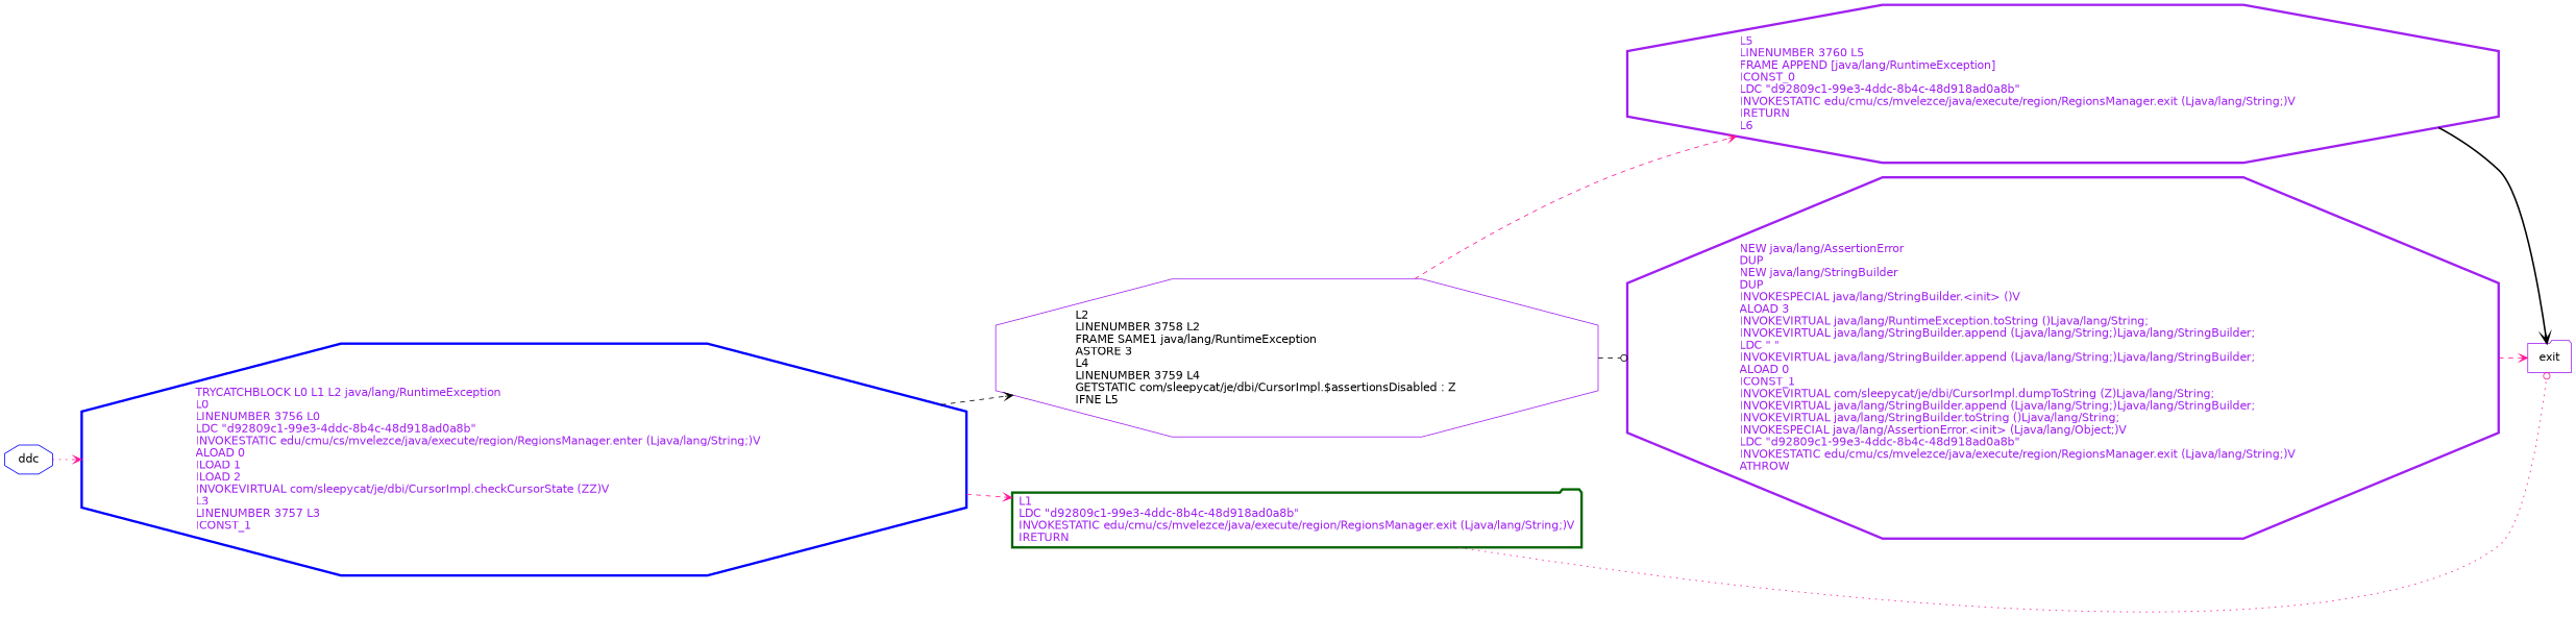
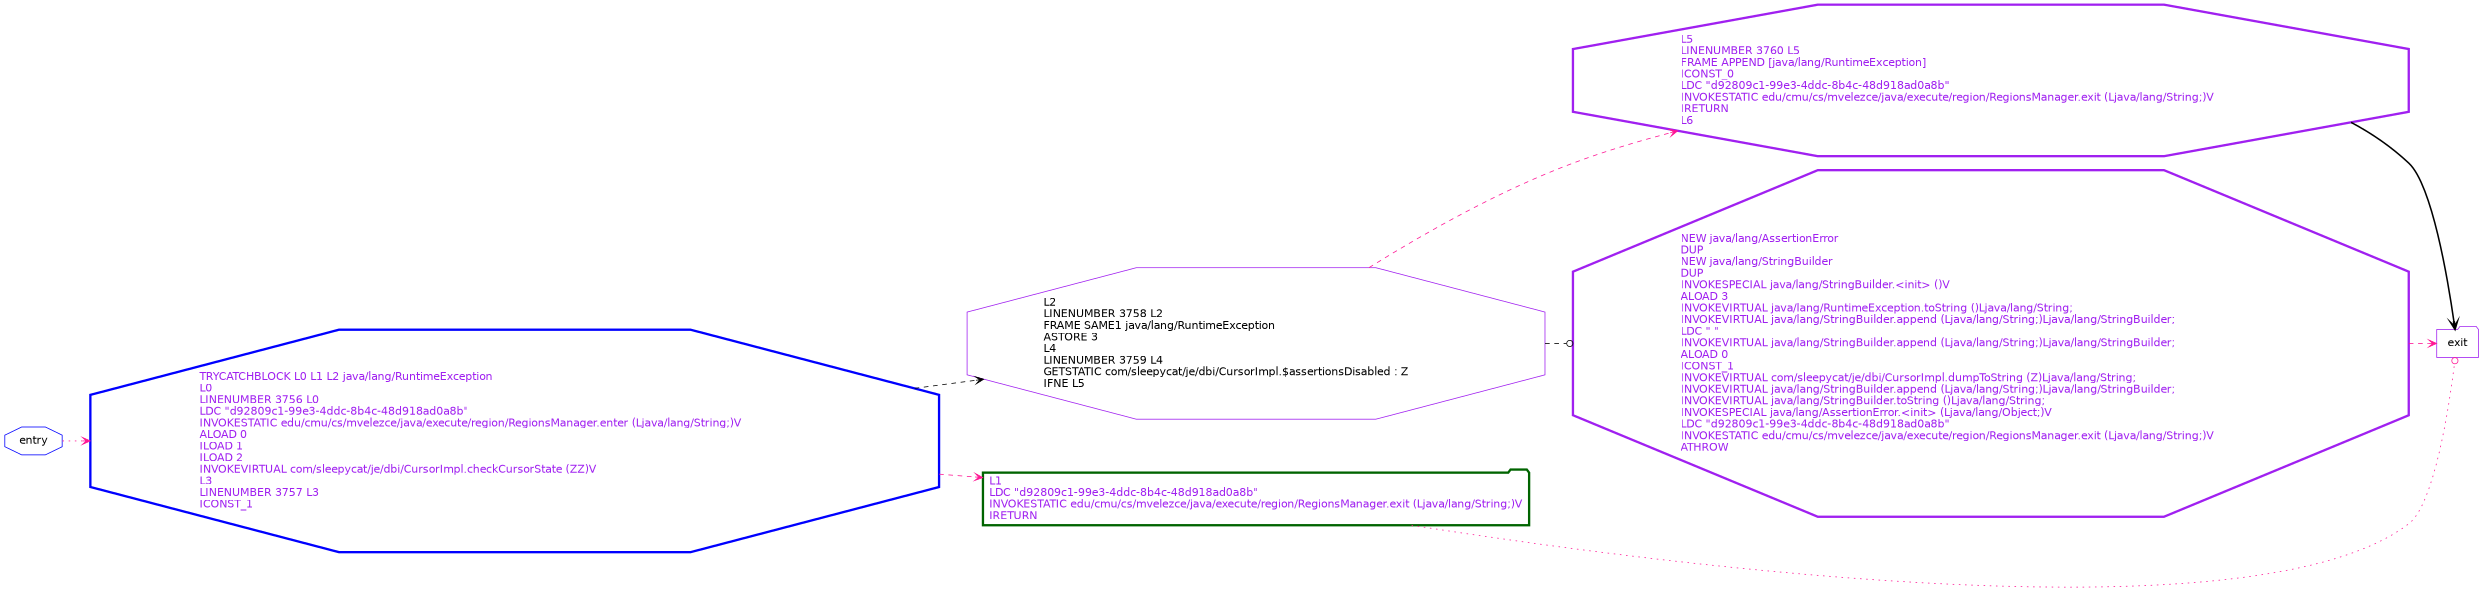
  digraph {
    rankdir=LR
    fontname="DejaVu Sans"
    node [shape=octagon color=purple fontname="DejaVu Sans" fontcolor=purple penwidth=3]
    edge [color=deeppink style=dashed arrowhead=vee fontname="DejaVu Sans"]
    n1 [label="L2\lLINENUMBER 3758 L2\lFRAME SAME1 java/lang/RuntimeException\lASTORE 3\lL4\lLINENUMBER 3759 L4\lGETSTATIC com/sleepycat/je/dbi/CursorImpl.$assertionsDisabled : Z\lIFNE L5\l" fontcolor="" penwidth=""]
    n2 [label="L5\lLINENUMBER 3760 L5\lFRAME APPEND [java/lang/RuntimeException]\lICONST_0\lLDC \"d92809c1-99e3-4ddc-8b4c-48d918ad0a8b\"\lINVOKESTATIC edu/cmu/cs/mvelezce/java/execute/region/RegionsManager.exit (Ljava/lang/String;)V\lIRETURN\lL6\l"]
    n3 [label="NEW java/lang/AssertionError\lDUP\lNEW java/lang/StringBuilder\lDUP\lINVOKESPECIAL java/lang/StringBuilder.\<init\> ()V\lALOAD 3\lINVOKEVIRTUAL java/lang/RuntimeException.toString ()Ljava/lang/String;\lINVOKEVIRTUAL java/lang/StringBuilder.append (Ljava/lang/String;)Ljava/lang/StringBuilder;\lLDC \" \"\lINVOKEVIRTUAL java/lang/StringBuilder.append (Ljava/lang/String;)Ljava/lang/StringBuilder;\lALOAD 0\lICONST_1\lINVOKEVIRTUAL com/sleepycat/je/dbi/CursorImpl.dumpToString (Z)Ljava/lang/String;\lINVOKEVIRTUAL java/lang/StringBuilder.append (Ljava/lang/String;)Ljava/lang/StringBuilder;\lINVOKEVIRTUAL java/lang/StringBuilder.toString ()Ljava/lang/String;\lINVOKESPECIAL java/lang/AssertionError.\<init\> (Ljava/lang/Object;)V\lLDC \"d92809c1-99e3-4ddc-8b4c-48d918ad0a8b\"\lINVOKESTATIC edu/cmu/cs/mvelezce/java/execute/region/RegionsManager.exit (Ljava/lang/String;)V\lATHROW\l"]
    exit [shape=folder fontcolor="" penwidth=""]
    n5 [color=blue label="TRYCATCHBLOCK L0 L1 L2 java/lang/RuntimeException\lL0\lLINENUMBER 3756 L0\lLDC \"d92809c1-99e3-4ddc-8b4c-48d918ad0a8b\"\lINVOKESTATIC edu/cmu/cs/mvelezce/java/execute/region/RegionsManager.enter (Ljava/lang/String;)V\lALOAD 0\lILOAD 1\lILOAD 2\lINVOKEVIRTUAL com/sleepycat/je/dbi/CursorImpl.checkCursorState (ZZ)V\lL3\lLINENUMBER 3757 L3\lICONST_1\l"]
    n6 [color=darkgreen label="L1\lLDC \"d92809c1-99e3-4ddc-8b4c-48d918ad0a8b\"\lINVOKESTATIC edu/cmu/cs/mvelezce/java/execute/region/RegionsManager.exit (Ljava/lang/String;)V\lIRETURN\l" shape=folder]
-   entry [color=blue label=ddc fontcolor="" penwidth=""]
+   entry [color=blue fontcolor="" penwidth=""]
    n1 -> n2
    n1 -> n3 [color=black arrowhead=odot]
    n2 -> exit [color=black style=bold]
    n3 -> exit
    n5 -> n1 [color=black]
    n5 -> n6
    n6 -> exit [style=dotted arrowhead=odot]
    entry -> n5 [style=dotted]
  }
